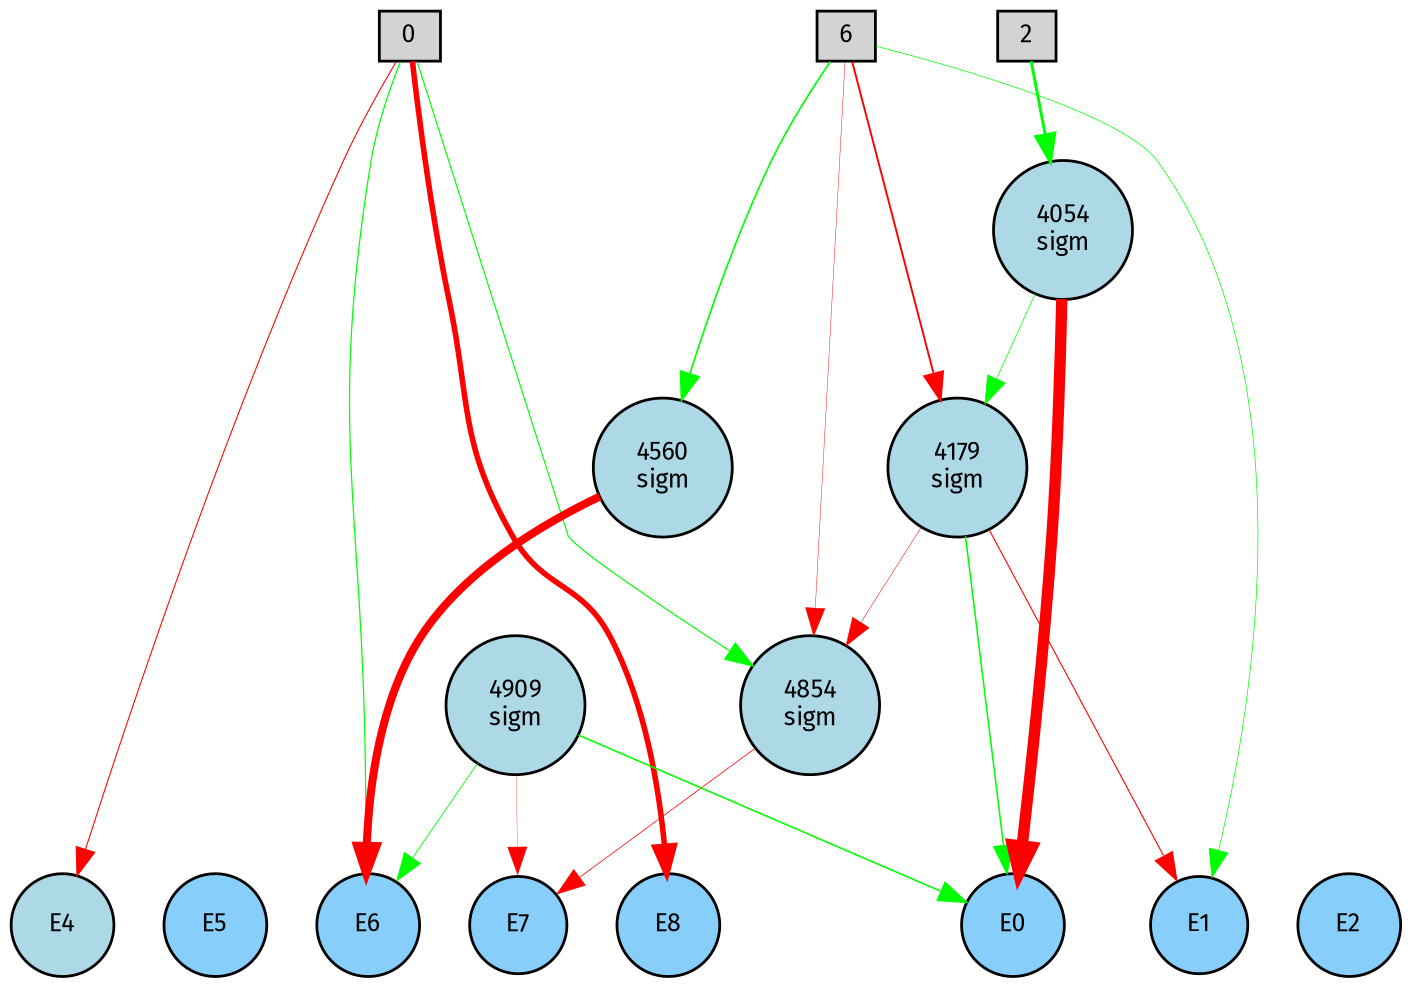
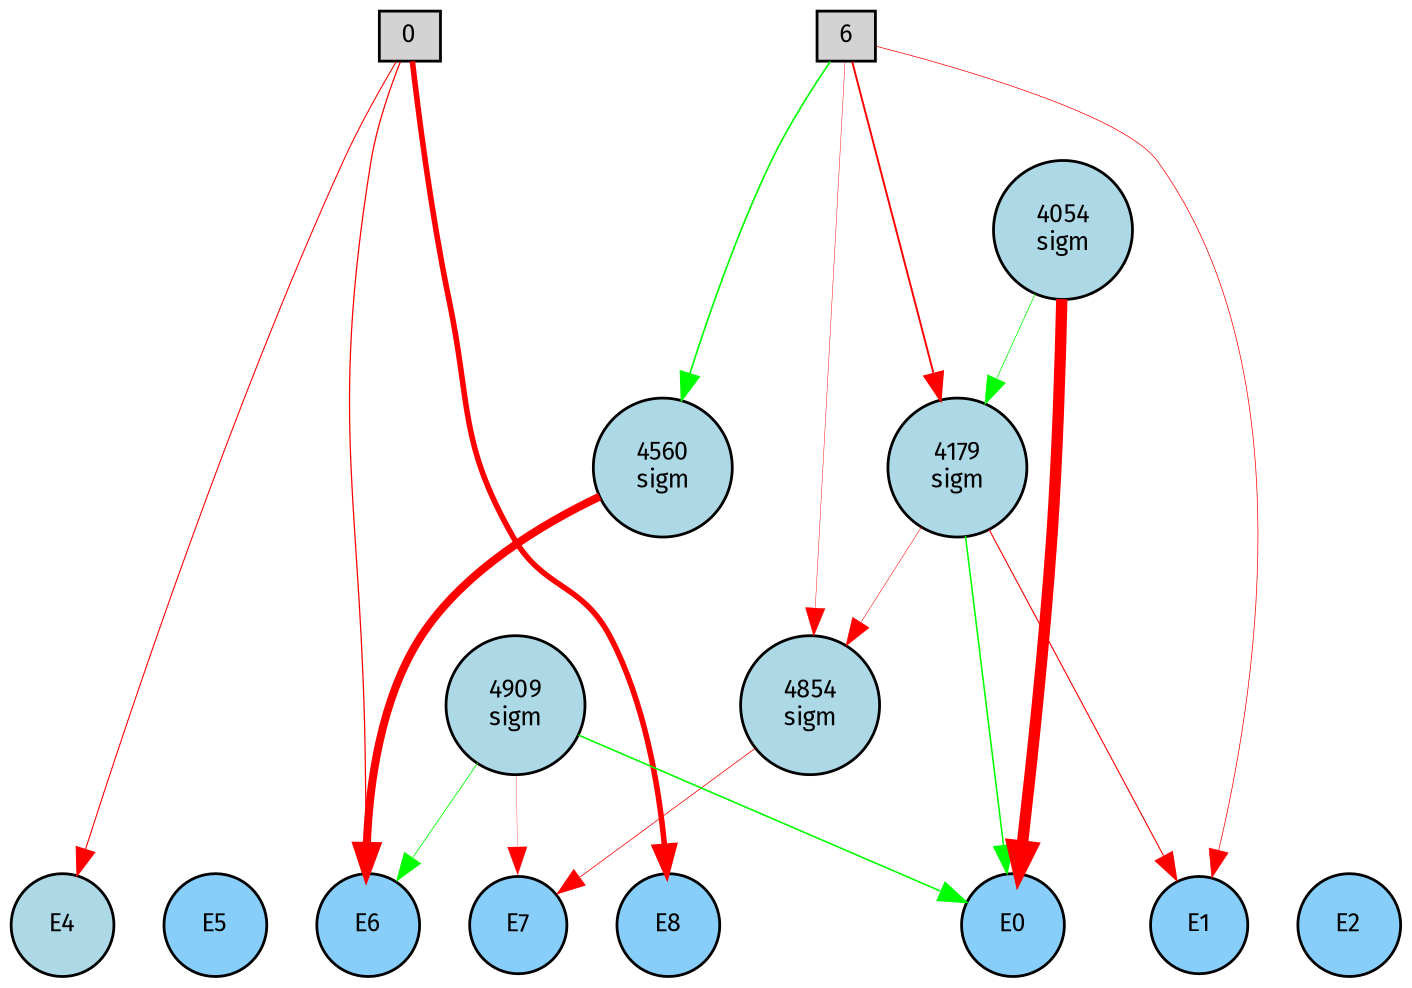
  digraph {
    fontname="Fira Sans"
    node [fillcolor=lightskyblue fontname="Fira Sans" fontsize=9 shape=circle style=filled]
    edge [fontname="Fira Sans" style=solid color=red]
    0 [fillcolor=lightgray height=0.2 shape=box width=0.2]
    n2 [fillcolor=lightgray height=0.2 label=6 shape=box width=0.2]
-   2 [fillcolor=lightgray height=0.2 shape=box width=0.2]
    E0 [height=0.2 width=0.2]
    E1 [height=0.2 width=0.2]
    E2 [height=0.2 width=0.2]
    E4 [fillcolor=lightblue height=0.2 width=0.2]
    E5 [height=0.2 width=0.2]
    E6 [height=0.2 width=0.2]
    E7 [height=0.2 width=0.2]
    E8 [height=0.2 width=0.2]
    n12 [fillcolor=lightblue height=0.2 label="4854\nsigm" width=0.2]
    n13 [fillcolor=lightblue height=0.2 label="4560\nsigm" width=0.2]
    n14 [fillcolor=lightblue height=0.2 label="4179\nsigm" width=0.2]
    n15 [fillcolor=lightblue height=0.2 label="4054\nsigm" width=0.2]
    n16 [fillcolor=lightblue height=0.2 label="4909\nsigm" width=0.2]
    subgraph sub_1 {
      rank=source
      0
      n2
-     2
    }
    subgraph sub_2 {
      rank=sink
      E0
      E1
      E2
      E4
      E5
      E6
      E7
      E8
    }
    0 -> n2 [style=invis color=""]
    0 -> E4 [penwidth=0.3864648481654458]
-   0 -> E6 [color=green penwidth=0.4451113740252186]
+   0 -> E6 [penwidth=0.4451113740252186]
    0 -> E8 [penwidth=2.00030186410497]
-   0 -> n12 [color=green penwidth=0.42473918566505797]
-   n2 -> 2 [style=invis color=""]
-   n2 -> E1 [color=green penwidth=0.260871745825768]
+   n2 -> E1 [penwidth=0.260871745825768]
    n2 -> n12 [penwidth=0.16182074077430397]
    n2 -> n13 [color=green penwidth=0.5980335996281425]
    n2 -> n14 [penwidth=0.6895014400104903]
-   2 -> n15 [color=green penwidth=1.0650581144523885]
    E0 -> E1 [style=invis color=""]
    E1 -> E2 [style=invis color=""]
    E4 -> E5 [style=invis color=""]
    E5 -> E6 [style=invis color=""]
    E6 -> E7 [style=invis color=""]
    E7 -> E8 [style=invis color=""]
    n12 -> E7 [penwidth=0.2738532578846651]
    n13 -> E6 [penwidth=2.8943468617317007]
    n14 -> E0 [color=green penwidth=0.5581201433744832]
    n14 -> E1 [penwidth=0.39601560013899584]
    n14 -> n12 [penwidth=0.18634709857597354]
    n15 -> E0 [penwidth=4.089234126823335]
    n15 -> n14 [color=green penwidth=0.26950823090701953]
    n16 -> E0 [color=green penwidth=0.5702030439950899]
    n16 -> E6 [color=green penwidth=0.30685204585433756]
    n16 -> E7 [penwidth=0.11097196431010614]
  }
